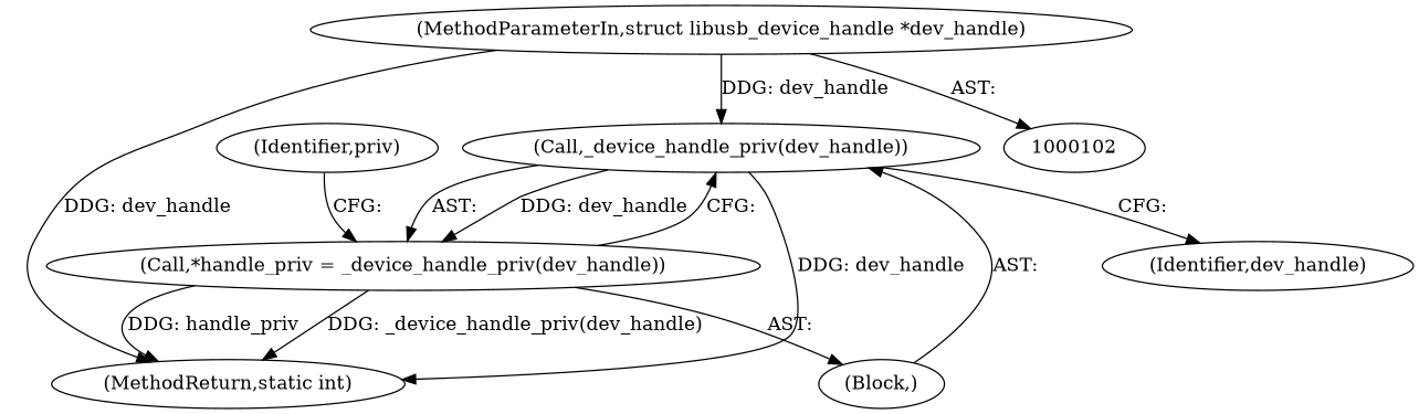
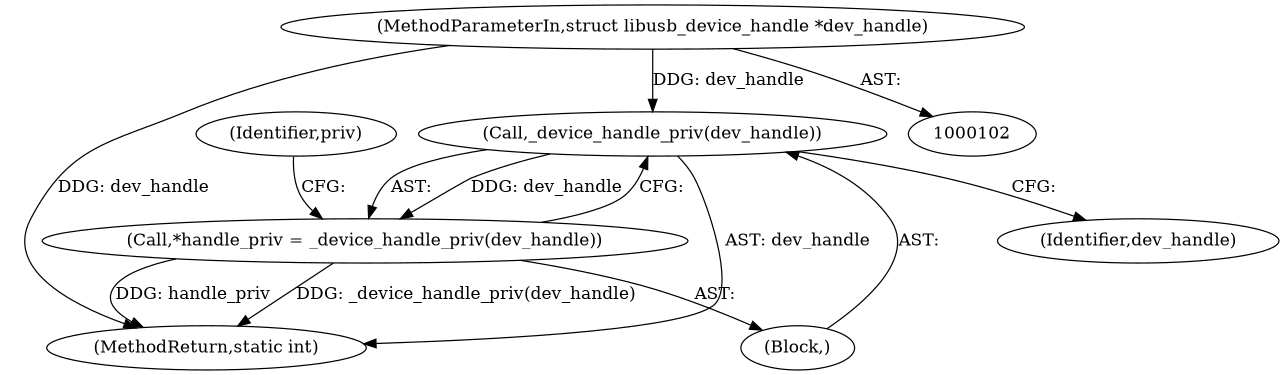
  digraph {
    n1 [label="(MethodParameterIn,struct libusb_device_handle *dev_handle)"]
    n2 [label="(Call,_device_handle_priv(dev_handle))"]
    n3 [label="(MethodReturn,static int)"]
    1000102
    n5 [label="(Call,*handle_priv = _device_handle_priv(dev_handle))"]
    n6 [label="(Identifier,dev_handle)"]
    n7 [label="(Block,)"]
    n8 [label="(Identifier,priv)"]
    n1 -> n2 [label="DDG: dev_handle"]
    n1 -> n3 [label="DDG: dev_handle"]
    n1 -> 1000102 [label="AST: "]
-   n2 -> n3 [label="DDG: dev_handle"]
+   n2 -> n3 [label="AST: dev_handle"]
    n2 -> n5 [label="AST: "]
    n2 -> n5 [label="DDG: dev_handle"]
    n2 -> n6 [label="CFG: "]
    n5 -> n2 [label="CFG: "]
    n5 -> n3 [label="DDG: handle_priv"]
    n5 -> n3 [label="DDG: _device_handle_priv(dev_handle)"]
    n5 -> n7 [label="AST: "]
    n7 -> n2 [label="AST: "]
    n8 -> n5 [label="CFG: "]
  }
